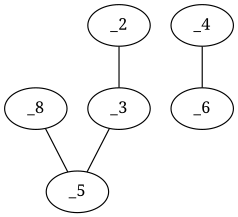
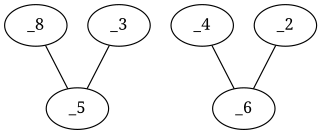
  graph {
    fontname="Noto Serif"
    node [fontname="Noto Serif"]
    edge [fontname="Noto Serif"]
    n1 [label=_8 x=1.20485 y=3.34809]
    _5 [x=2.36691 y=2.04261]
    _4 [x=0.73 y=1.75]
    _6 [x=2.76211 y=1.40557]
    _2 [x=2.62323 y=0.157123]
    _3 [x=1.96526 y=2.91837]
    n1 -- _5
    _4 -- _6
-   _2 -- _3
+   _2 -- _6
    _3 -- _5
  }
